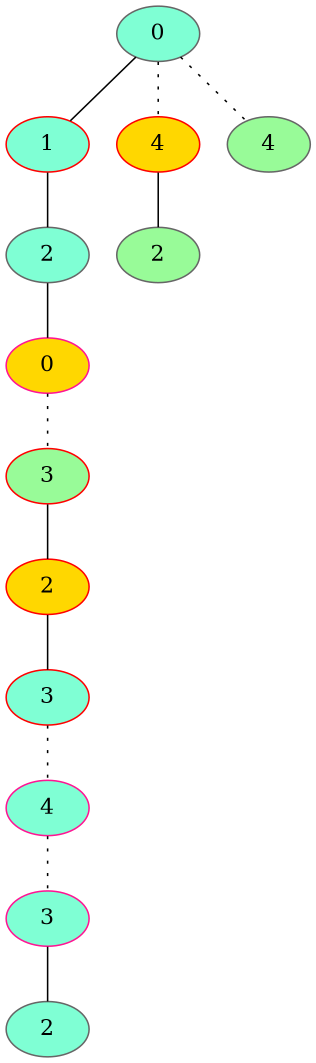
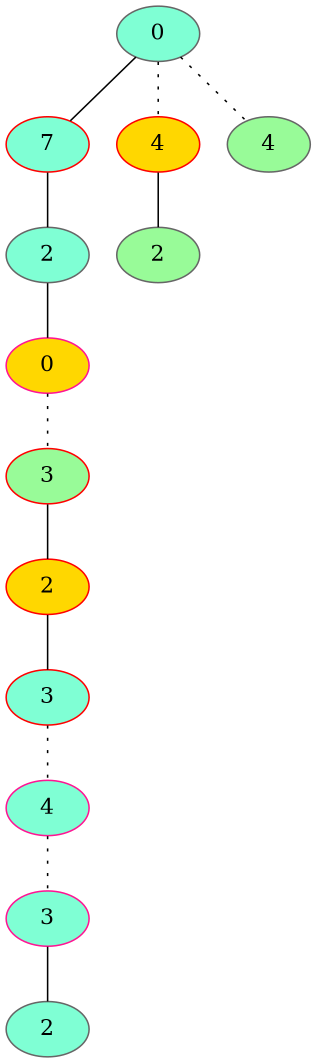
  graph {
    node [style=filled fillcolor=aquamarine color=gray40]
    n1 [label=0]
-   n2 [label=1 color=red]
+   n2 [label=7 color=red]
    n3 [label=4 fillcolor=gold color=red]
    n4 [label=4 fillcolor=palegreen]
    n5 [label=2]
    n6 [label=0 fillcolor=gold color=deeppink]
    n7 [label=3 fillcolor=palegreen color=red]
    n8 [label=2 fillcolor=gold color=red]
    n9 [label=3 color=red]
    n10 [label=4 color=deeppink]
    n11 [label=3 color=deeppink]
    n12 [label=2]
    n13 [label=2 fillcolor=palegreen]
    n1 -- n2
    n1 -- n3 [style=dotted]
    n1 -- n4 [style=dotted]
    n2 -- n5
    n3 -- n13
    n5 -- n6
    n6 -- n7 [style=dotted]
    n7 -- n8
    n8 -- n9
    n9 -- n10 [style=dotted]
    n10 -- n11 [style=dotted]
    n11 -- n12
  }
